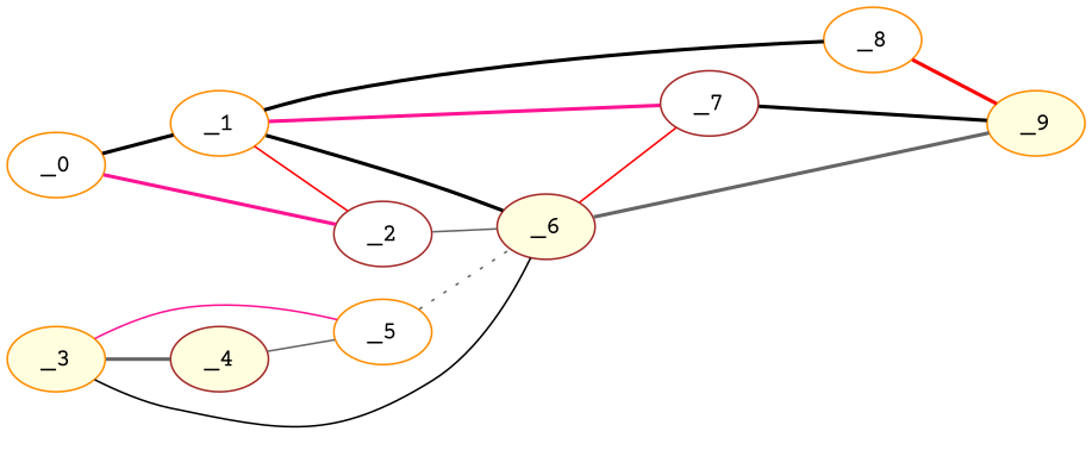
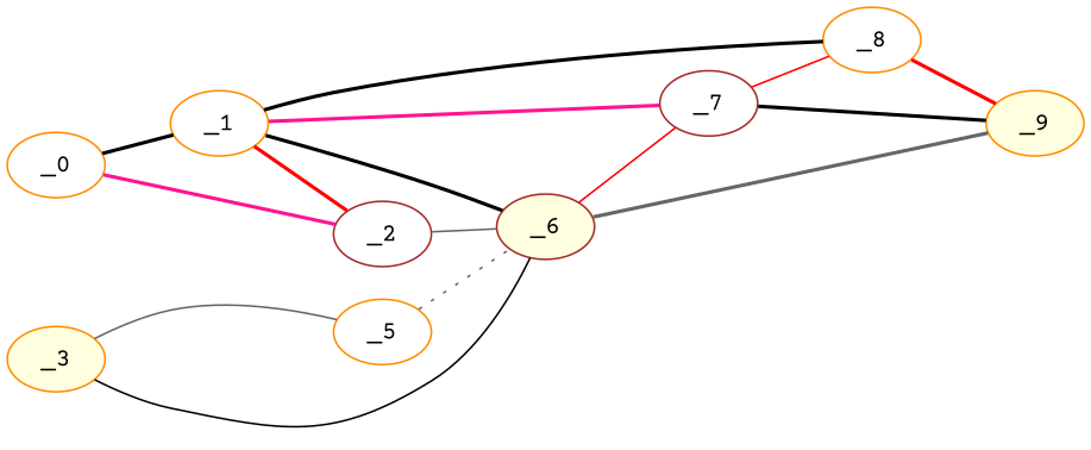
  graph {
    fontname="Courier Prime"
    rankdir=LR
    node [color=darkorange fillcolor=white fontname="Courier Prime" style=filled y=36]
    edge [color=black fontname="Courier Prime" style=bold valence=1]
    _0 [x=38 y=63]
    _1 [x=40 y=71]
    _2 [color=brown x=43 y=55]
    _6 [color=brown fillcolor=lightyellow x=97 y=48]
    _7 [color=brown x=102 y=97]
    _8 [x=118 y=111]
    _9 [fillcolor=lightyellow x=125 y=107]
    _3 [fillcolor=lightyellow x=54 y=42]
-   _4 [color=brown fillcolor=lightyellow x=62]
    _5 [x=82]
    _0 -- _1
    _0 -- _2 [color=deeppink]
-   _1 -- _2 [color=red style=solid valence=2]
+   _1 -- _2 [color=red valence=2]
    _1 -- _6 [valence=2]
    _1 -- _7 [color=deeppink]
    _1 -- _8
    _2 -- _6 [color=gray40 style=solid valence=2]
    _6 -- _7 [color=red style=solid valence=2]
    _6 -- _9 [color=gray40]
+   _7 -- _8 [color=red style=solid valence=2]
    _7 -- _9
    _8 -- _9 [color=red]
    _3 -- _6 [style=solid]
-   _3 -- _4 [color=gray40]
-   _3 -- _5 [color=deeppink style=solid valence=2]
-   _4 -- _5 [color=gray40 style=solid]
+   _3 -- _5 [color=gray40 style=solid valence=2]
    _5 -- _6 [color=gray40 style=dotted]
  }
